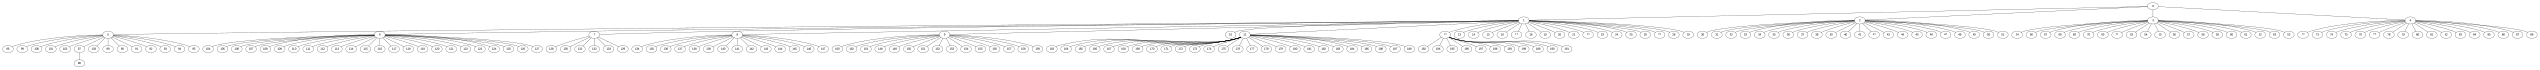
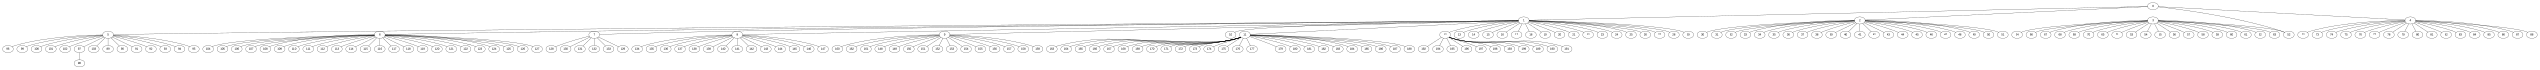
  graph {
    fontname="Liberation Sans"
    node [fontname="Liberation Sans"]
    edge [fontname="Liberation Sans"]
    0
    1
    2
    3
    4
    5
    6
    7
    8
    9
    10
    11
    12
    13
    14
    15
    16
    17
    18
    19
    20
    21
    22
    23
    24
    25
    26
    27
    28
    29
    30
    31
    32
    33
    34
    35
    36
    37
    38
    39
    40
    41
    42
    43
    44
    45
    46
    47
    48
    49
    50
    51
    64
    66
    67
    68
    69
    70
    65
    71
    52
    53
    54
    55
    56
    57
    58
    59
    60
    61
    62
    63
    72
    73
    74
    75
    76
    77
    78
    79
    80
    81
    82
    83
    84
    85
    86
    87
    88
    96
    99
    100
    101
    102
    97
    103
    89
    90
    91
    92
    93
    94
    95
    104
    105
    106
    107
    108
    109
    110
    111
    112
    113
    114
    115
    116
    117
    118
    119
    120
    121
    122
    123
    124
    125
    126
    127
    128
    130
    131
    132
    133
    129
    134
    135
    136
    137
    138
    139
    140
    141
    142
    143
    144
    145
    146
    147
    160
    162
    161
    148
    149
    150
    151
    152
    153
    154
    155
    156
    157
    158
    159
    163
    164
    165
    166
    167
    168
    169
    170
    171
    172
    173
    174
    175
    176
    177
-   178
    179
    180
    181
    182
    183
    184
    185
    186
    187
    188
    192
    194
    195
    196
    197
    198
    193
    199
    189
    190
    191
    98
    0 -- 1
    0 -- 2
-   0 -- 3
+   0 -- 52
    0 -- 4
    1 -- 5
    1 -- 6
    1 -- 7
    1 -- 8
    1 -- 9
    1 -- 10
    1 -- 11
    1 -- 12
    1 -- 13
    1 -- 14
    1 -- 15
    1 -- 16
    1 -- 17
    1 -- 18
    1 -- 19
    1 -- 20
    1 -- 21
    1 -- 22
    1 -- 23
    1 -- 24
    1 -- 25
    1 -- 26
    1 -- 27
    1 -- 28
    1 -- 29
    2 -- 30
    2 -- 31
    2 -- 32
    2 -- 33
    2 -- 34
    2 -- 35
    2 -- 36
    2 -- 37
    2 -- 38
    2 -- 39
    2 -- 40
    2 -- 41
    2 -- 42
    2 -- 43
    2 -- 44
    2 -- 45
    2 -- 46
    2 -- 47
    2 -- 48
    2 -- 49
    2 -- 50
    2 -- 51
    3 -- 64
    3 -- 66
    3 -- 67
    3 -- 68
    3 -- 69
    3 -- 70
    3 -- 65
    3 -- 71
    3 -- 52
    3 -- 53
    3 -- 54
    3 -- 55
    3 -- 56
    3 -- 57
    3 -- 58
    3 -- 59
    3 -- 60
    3 -- 61
    3 -- 62
    3 -- 63
    4 -- 72
    4 -- 73
    4 -- 74
    4 -- 75
    4 -- 76
    4 -- 77
    4 -- 78
    4 -- 79
    4 -- 80
    4 -- 81
    4 -- 82
    4 -- 83
    4 -- 84
    4 -- 85
    4 -- 86
    4 -- 87
    4 -- 88
    5 -- 96
    5 -- 99
    5 -- 100
    5 -- 101
    5 -- 102
    5 -- 97
    5 -- 103
    5 -- 89
    5 -- 90
    5 -- 91
    5 -- 92
    5 -- 93
    5 -- 94
    5 -- 95
    6 -- 104
    6 -- 105
    6 -- 106
    6 -- 107
    6 -- 108
    6 -- 109
    6 -- 110
    6 -- 111
    6 -- 112
    6 -- 113
    6 -- 114
    6 -- 115
    6 -- 116
    6 -- 117
    6 -- 118
    6 -- 119
    6 -- 120
    6 -- 121
    6 -- 122
    6 -- 123
    6 -- 124
    6 -- 125
    6 -- 126
    6 -- 127
    7 -- 128
    7 -- 130
    7 -- 131
    7 -- 132
    7 -- 133
    7 -- 129
    8 -- 134
    8 -- 135
    8 -- 136
    8 -- 137
    8 -- 138
    8 -- 139
    8 -- 140
    8 -- 141
    8 -- 142
    8 -- 143
    8 -- 144
    8 -- 145
    8 -- 146
    8 -- 147
    9 -- 160
    9 -- 162
    9 -- 161
    9 -- 148
    9 -- 149
    9 -- 150
    9 -- 151
    9 -- 152
    9 -- 153
    9 -- 154
    9 -- 155
    9 -- 156
    9 -- 157
    9 -- 158
    9 -- 159
    11 -- 163
    11 -- 164
    11 -- 165
    11 -- 166
    11 -- 167
    11 -- 168
    11 -- 169
    11 -- 170
    11 -- 171
    11 -- 172
    11 -- 173
    11 -- 174
    11 -- 175
    11 -- 176
    11 -- 177
-   11 -- 178
    11 -- 179
    11 -- 180
    11 -- 181
    11 -- 182
    11 -- 183
    11 -- 184
    11 -- 185
    11 -- 186
    11 -- 187
    11 -- 188
    12 -- 192
    12 -- 194
    12 -- 195
    12 -- 196
    12 -- 197
    12 -- 198
    12 -- 193
    12 -- 199
    12 -- 189
    12 -- 190
    12 -- 191
    97 -- 98
  }
